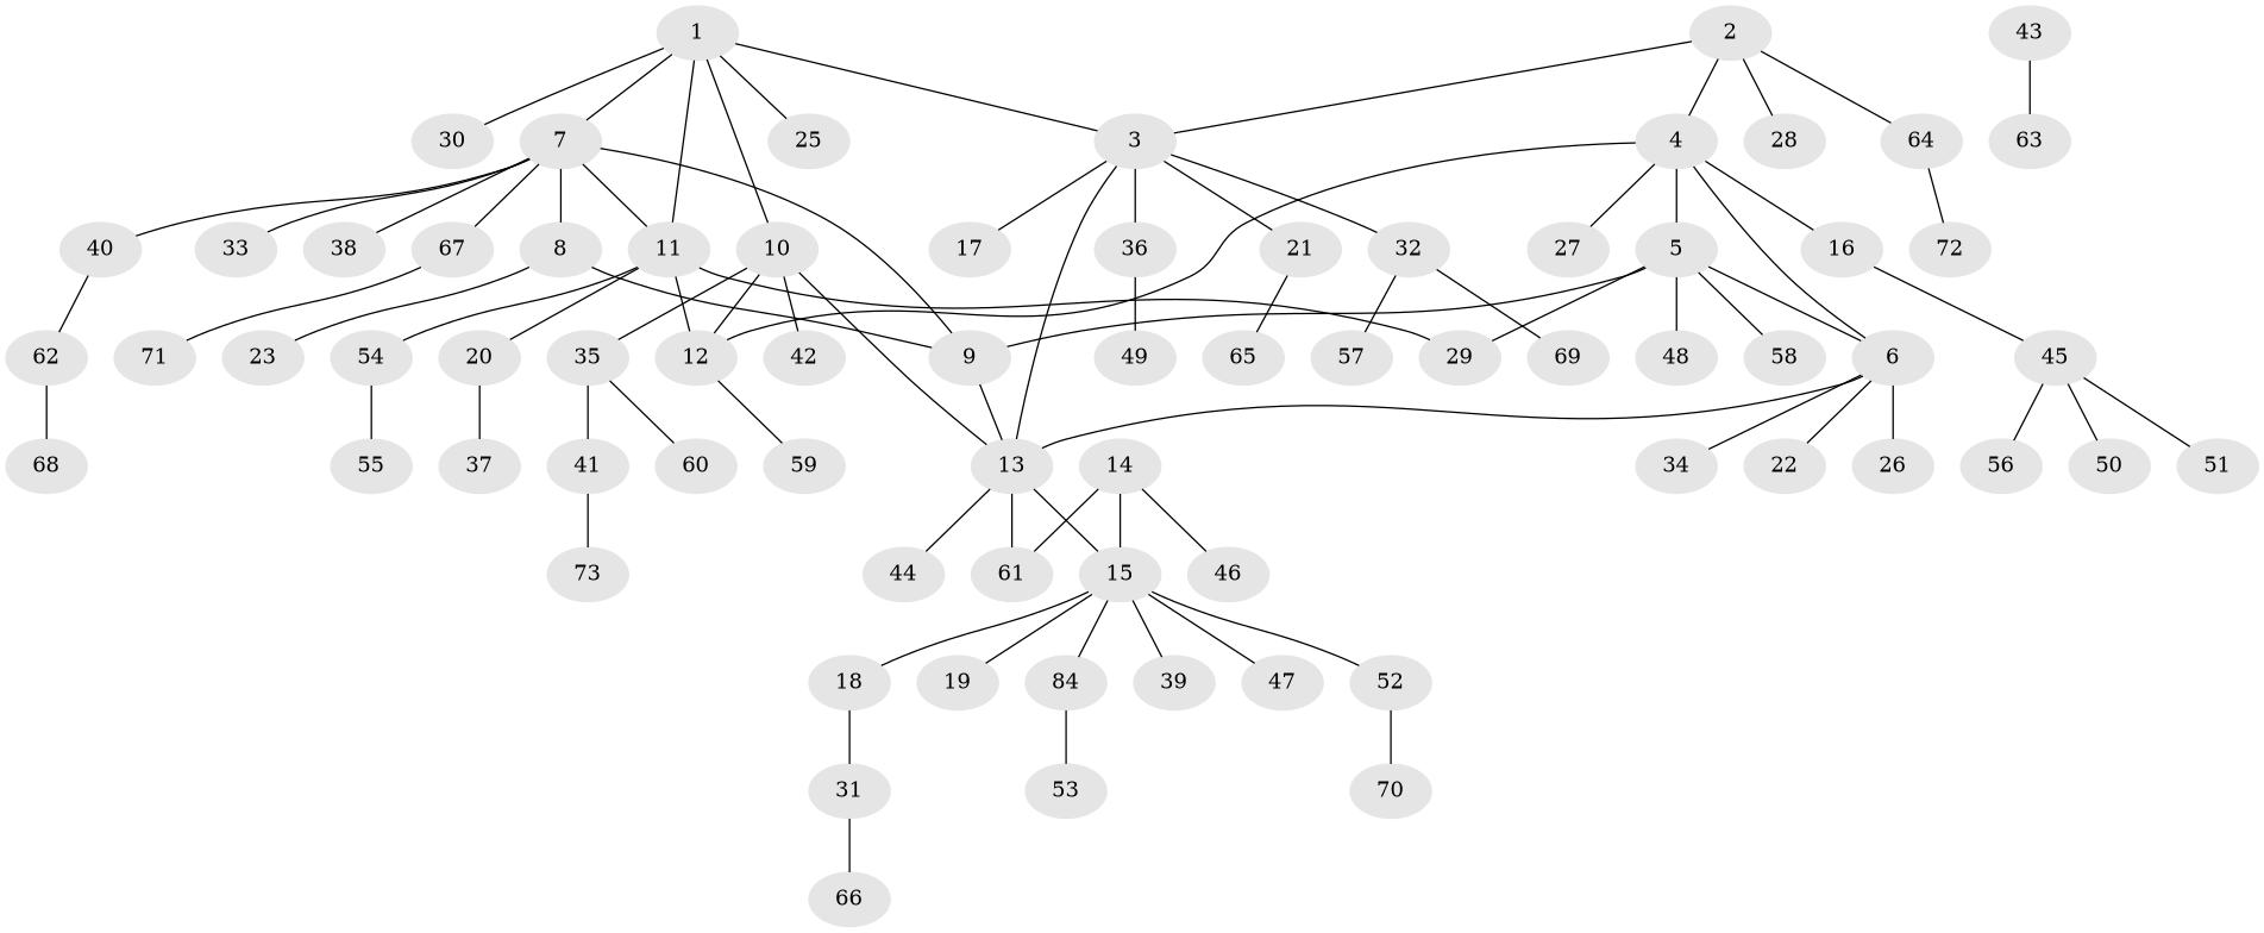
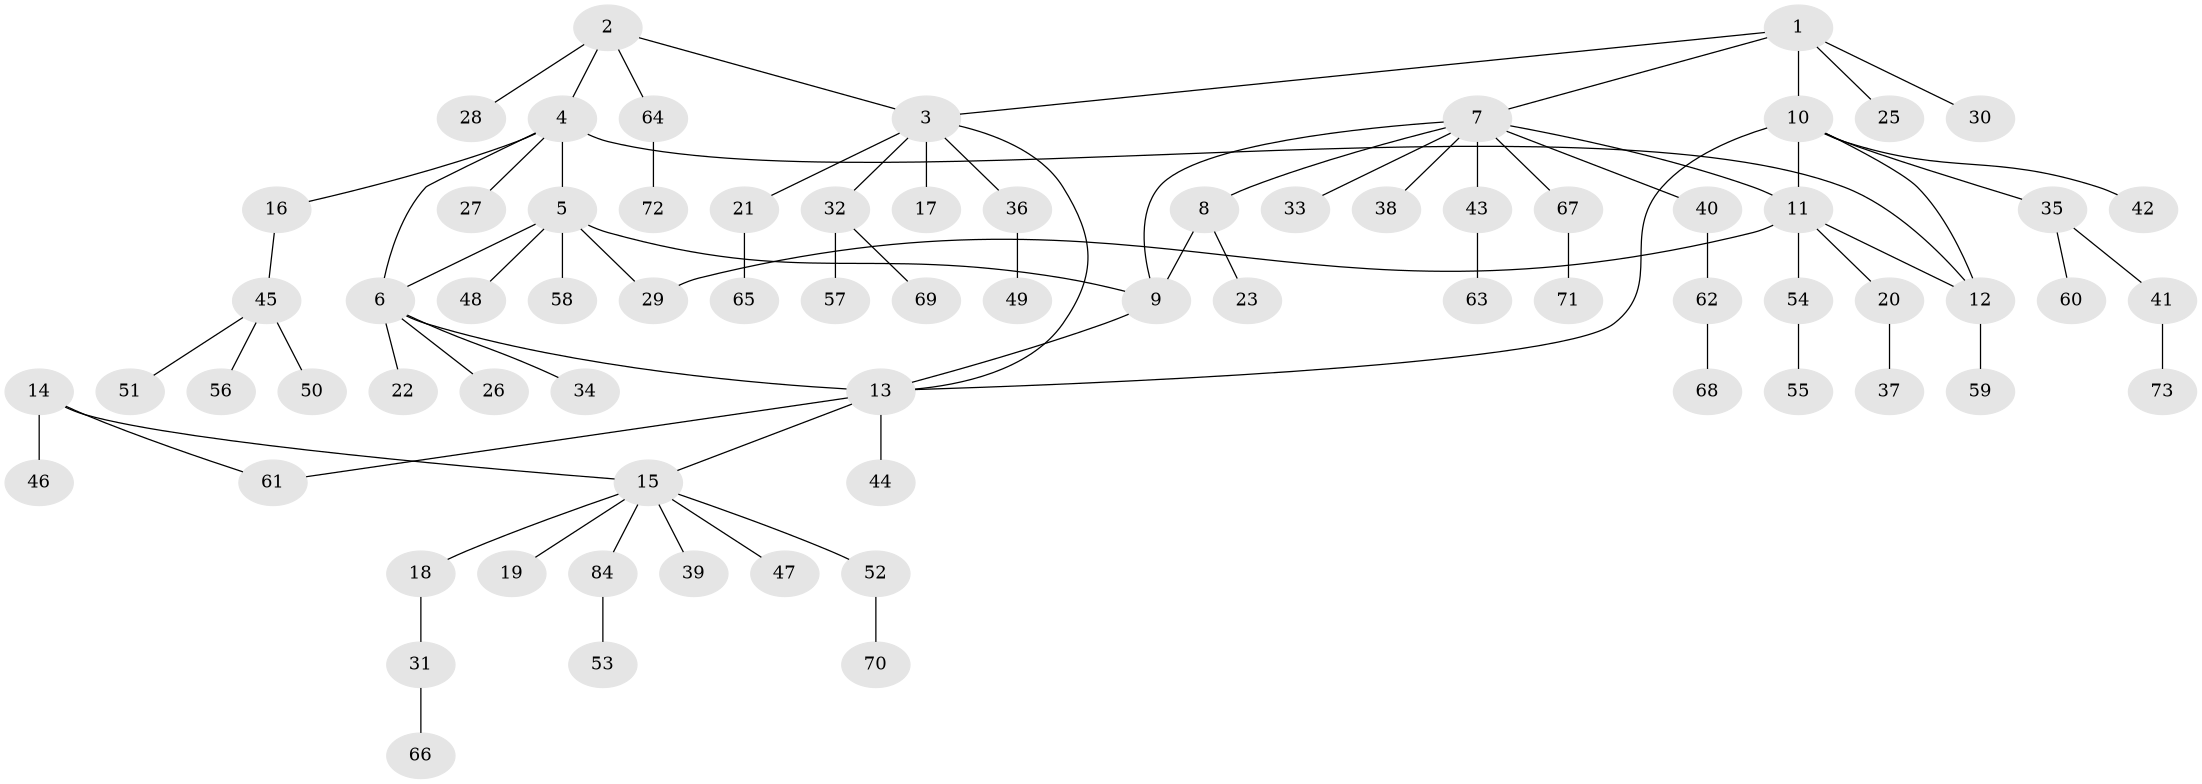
  graph {
    node [color=gray90 style=filled]
    1
    3
    7
    10
    25
    30
    2
    4
    28
    64
    13
    17
    21
    32
    36
    9
    8
    11
    33
    38
    40
    43
    67
    12
    42
    35
    5
    6
    16
    27
    72
    15
    44
    61
    65
    57
    69
    49
    29
    48
    58
    22
    26
    34
    59
    45
    23
    20
    54
    62
    63
    71
    37
    41
    60
    55
    14
    46
    18
    19
    n61 [label=84]
    39
    47
    52
    31
    53
    70
    50
    51
    56
    66
    73
    68
    1 -- 3
    1 -- 7
    1 -- 10
    1 -- 25
    1 -- 30
    3 -- 13
    3 -- 17
    3 -- 21
    3 -- 32
    3 -- 36
    7 -- 9
    7 -- 8
    7 -- 11
    7 -- 33
    7 -- 38
    7 -- 40
+   7 -- 43
    7 -- 67
    10 -- 13
-   1 -- 11
+   10 -- 11
    10 -- 12
    10 -- 42
    10 -- 35
    2 -- 3
    2 -- 4
    2 -- 28
    2 -- 64
    4 -- 12
    4 -- 5
    4 -- 6
    4 -- 16
    4 -- 27
    64 -- 72
    13 -- 15
    13 -- 44
    13 -- 61
    21 -- 65
    32 -- 57
    32 -- 69
    36 -- 49
    9 -- 13
    8 -- 9
    8 -- 23
    11 -- 12
    11 -- 29
    11 -- 20
    11 -- 54
    40 -- 62
    43 -- 63
    67 -- 71
    12 -- 59
    35 -- 41
    35 -- 60
    5 -- 9
    5 -- 6
    5 -- 29
    5 -- 48
    5 -- 58
    6 -- 13
    6 -- 22
    6 -- 26
    6 -- 34
    16 -- 45
    15 -- 18
    15 -- 19
    15 -- n61
    15 -- 39
    15 -- 47
    15 -- 52
    45 -- 50
    45 -- 51
    45 -- 56
    20 -- 37
    54 -- 55
    62 -- 68
    41 -- 73
    14 -- 15
    14 -- 61
    14 -- 46
    18 -- 31
    n61 -- 53
    52 -- 70
    31 -- 66
  }
